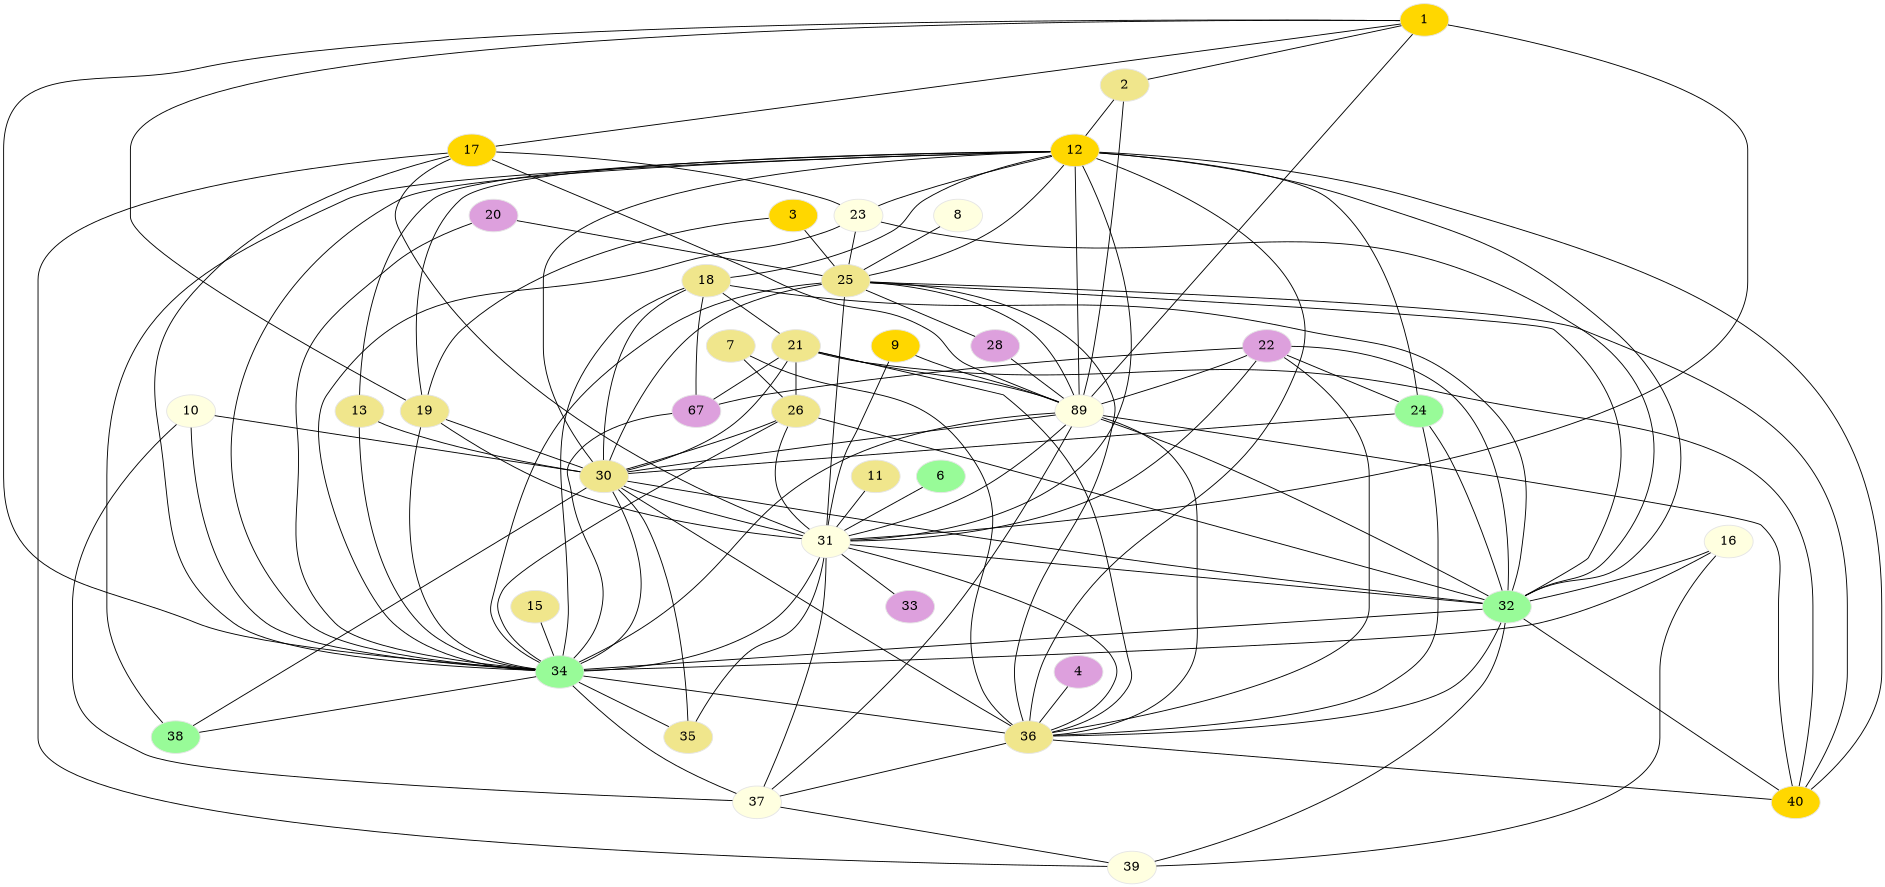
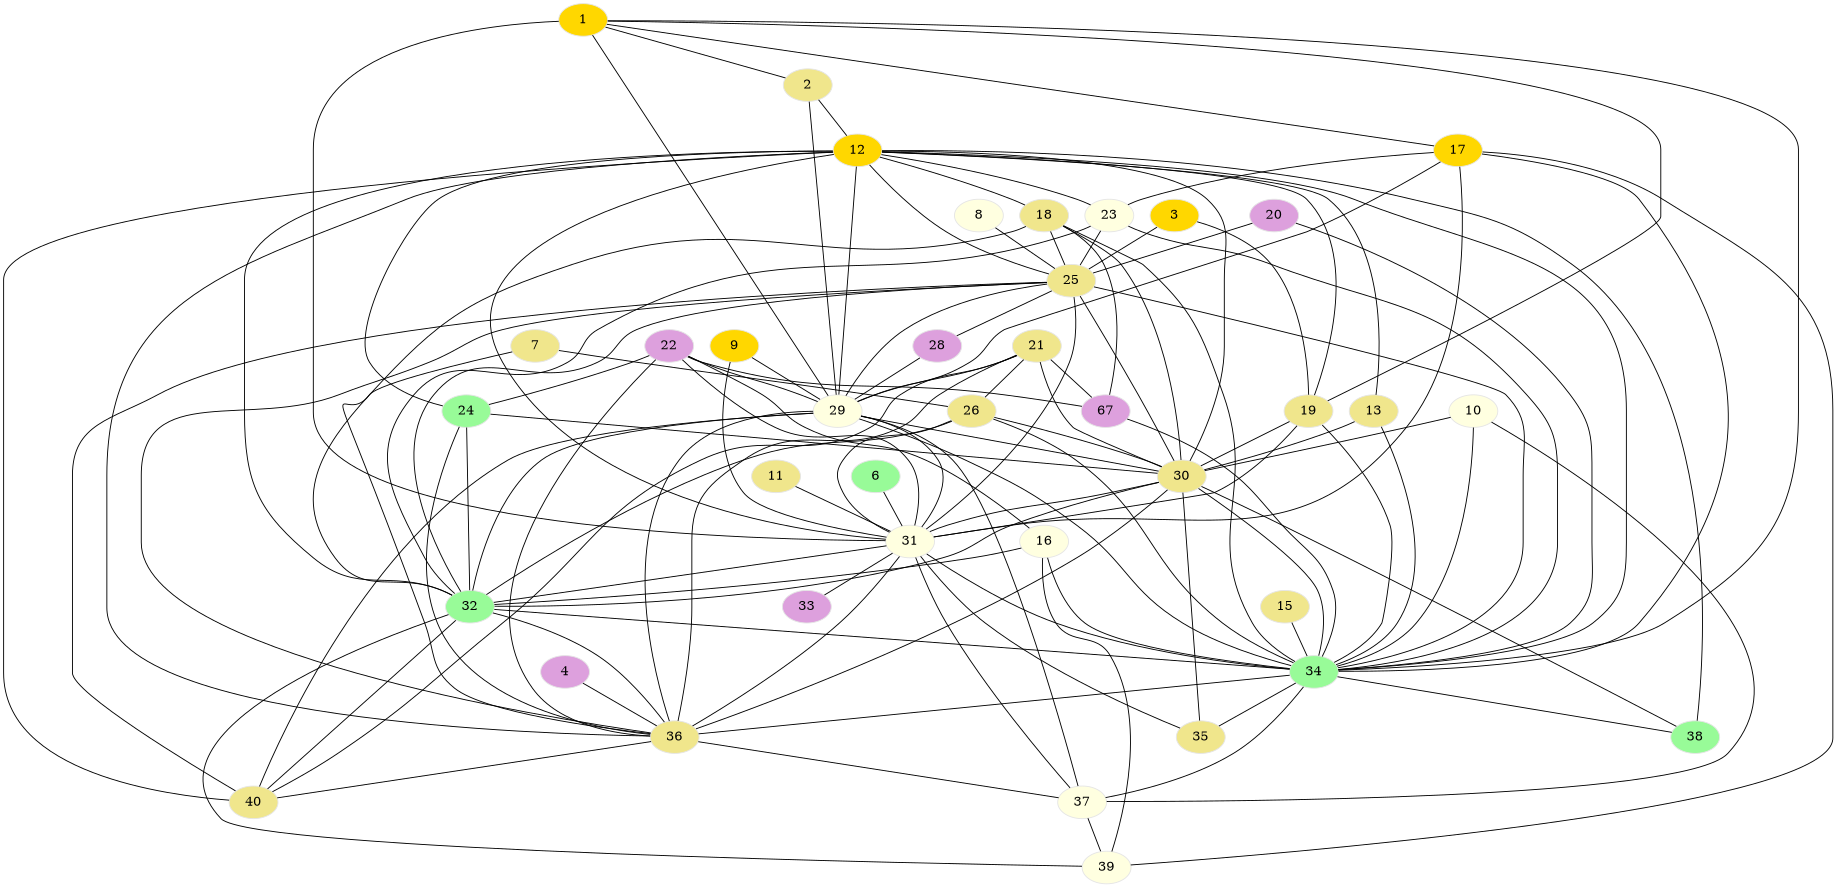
  graph {
    node [color=gray90 fillcolor=khaki style=filled]
    edge [weight=1.0]
    1 [fillcolor=gold]
    2
    17 [fillcolor=gold]
    19
-   29 [fillcolor=lightyellow label=89]
+   29 [fillcolor=lightyellow]
    31 [fillcolor=lightyellow]
    34 [fillcolor=palegreen]
    12 [fillcolor=gold]
    23 [fillcolor=lightyellow]
    39 [fillcolor=lightyellow]
    30
    36
    37 [fillcolor=lightyellow]
    32 [fillcolor=palegreen]
-   40 [fillcolor=gold]
+   40
    35
    33 [fillcolor=plum]
    38 [fillcolor=palegreen]
    25
    13
    18
    24 [fillcolor=palegreen]
    3 [fillcolor=gold]
    28 [fillcolor=plum]
    4 [fillcolor=plum]
    6 [fillcolor=palegreen]
    7
    26
    8 [fillcolor=lightyellow]
    9 [fillcolor=gold]
    10 [fillcolor=lightyellow]
    11
    n33 [fillcolor=plum label=67]
    15
    16 [fillcolor=lightyellow]
    20 [fillcolor=plum]
    21
    22 [fillcolor=plum]
    1 -- 2
    1 -- 17
    1 -- 19
    1 -- 29 [weight=2.0]
    1 -- 31 [weight=2.0]
    1 -- 34
    2 -- 29
    2 -- 12
    17 -- 29
    17 -- 31
    17 -- 34
    17 -- 23
    17 -- 39
    19 -- 31
    19 -- 34
    19 -- 30 [weight=2.0]
    29 -- 31 [weight=2.0]
    29 -- 34
    29 -- 30 [weight=3.0]
    29 -- 36 [weight=3.0]
    29 -- 37
    29 -- 32 [weight=3.0]
    29 -- 40
    31 -- 34 [weight=2.0]
    31 -- 36 [weight=2.0]
    31 -- 37
    31 -- 32 [weight=3.0]
    31 -- 35 [weight=2.0]
    31 -- 33 [weight=2.0]
    34 -- 36
    34 -- 37 [weight=3.0]
    34 -- 35
    34 -- 38
    12 -- 19
    12 -- 29 [weight=2.0]
    12 -- 31 [weight=3.0]
    12 -- 34
    12 -- 23
    12 -- 30 [weight=2.0]
    12 -- 36 [weight=2.0]
    12 -- 32 [weight=3.0]
    12 -- 40 [weight=2.0]
    12 -- 38
    12 -- 25 [weight=2.0]
    12 -- 13
    12 -- 18
    12 -- 24
    23 -- 34
    23 -- 32
    23 -- 25
    30 -- 31 [weight=7.0]
    30 -- 34 [weight=3.0]
    30 -- 36 [weight=6.0]
    30 -- 32 [weight=2.0]
    30 -- 35 [weight=2.0]
    30 -- 38
    36 -- 37 [weight=2.0]
    36 -- 40
    37 -- 39
    32 -- 34 [weight=2.0]
    32 -- 39
    32 -- 36
    32 -- 40 [weight=2.0]
    25 -- 29
    25 -- 31 [weight=3.0]
    25 -- 34 [weight=2.0]
    25 -- 30 [weight=4.0]
    25 -- 36
    25 -- 32
    25 -- 40
    25 -- 28
    13 -- 34 [weight=2.0]
    13 -- 30
    18 -- 34
    18 -- 30
    18 -- 32
-   18 -- 21
+   18 -- 25
    18 -- n33
    24 -- 30
    24 -- 36
    24 -- 32
    3 -- 19
    3 -- 25
    28 -- 29
    4 -- 36
    6 -- 31
    7 -- 36
    7 -- 26
    26 -- 31
    26 -- 34 [weight=3.0]
    26 -- 30
    26 -- 32
    8 -- 25 [weight=2.0]
    9 -- 29
    9 -- 31 [weight=2.0]
    10 -- 34
    10 -- 30 [weight=2.0]
    10 -- 37
    11 -- 31
    n33 -- 34
    15 -- 34
    16 -- 34
    16 -- 39
    16 -- 32
    20 -- 34
    20 -- 25 [weight=2.0]
    21 -- 29
    21 -- 30
    21 -- 36
    21 -- 40
    21 -- 26
    21 -- n33
    22 -- 29
    22 -- 31
    22 -- 36
-   22 -- 32 [weight=2.0]
+   22 -- 16 [weight=2.0]
    22 -- 24
    22 -- n33
  }
